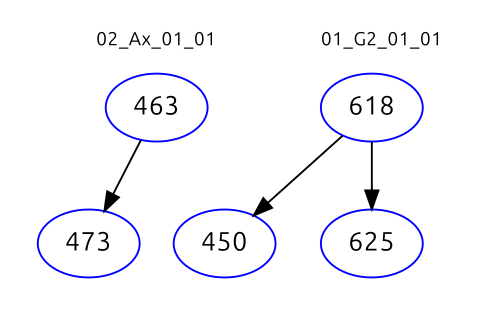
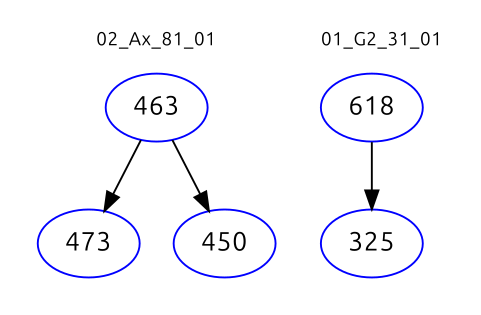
  digraph {
    fontname=Ubuntu
    node [color=blue fontname=Ubuntu]
    edge [color=black fontname=Ubuntu]
    n1 [label=463]
    n2 [label=450]
    n3 [label=473]
    n4 [label=618]
-   n5 [label=625]
+   n5 [label=325]
    subgraph cluster_1 {
      color=white
      fontsize=10
-     label="02_Ax_01_01"
+     label="02_Ax_81_01"
      n1
      n2
      n3
    }
    subgraph cluster_2 {
      color=white
      fontsize=10
-     label="01_G2_01_01"
+     label="01_G2_31_01"
      n4
      n5
    }
-   n4 -> n2
+   n1 -> n2
    n1 -> n3
    n4 -> n5
  }
